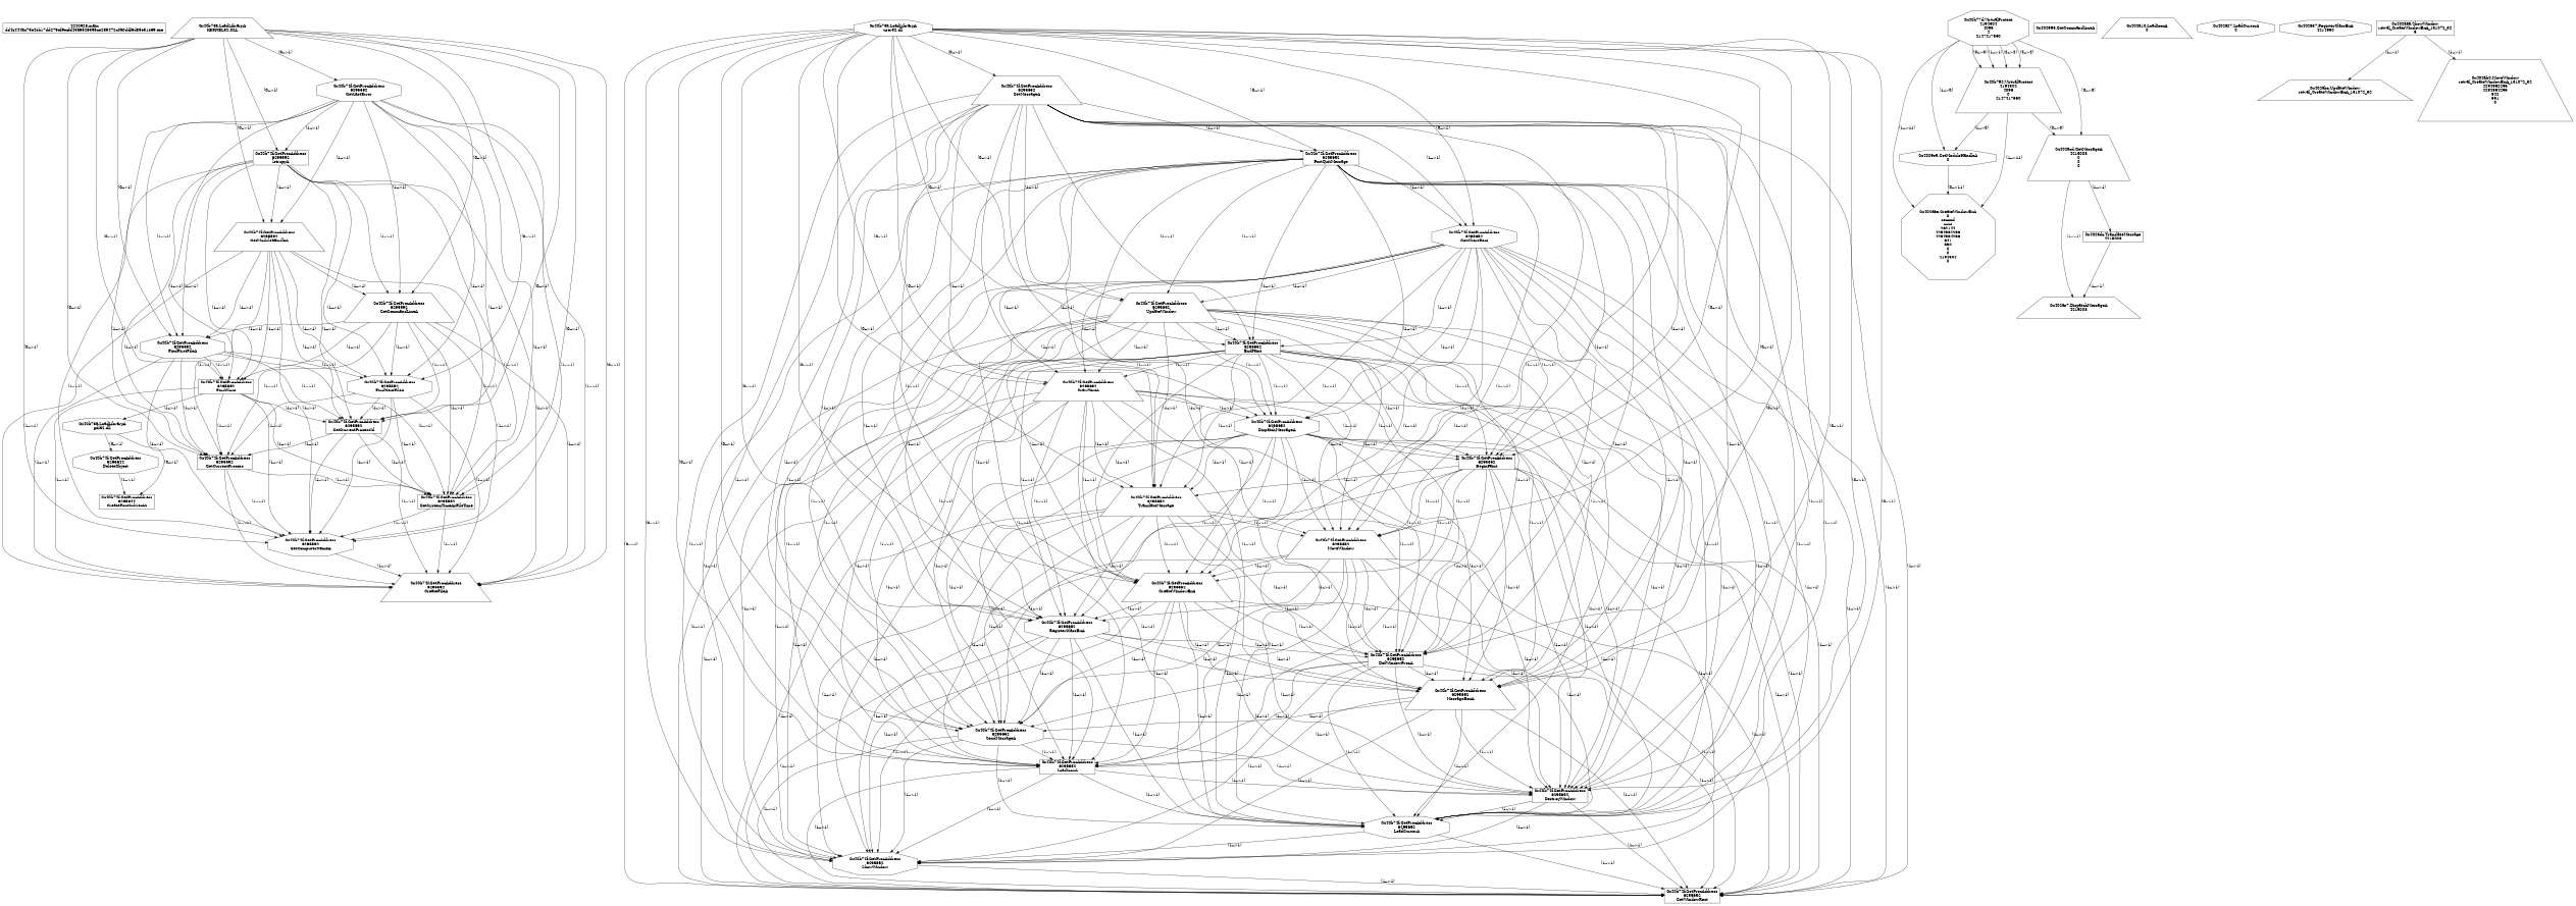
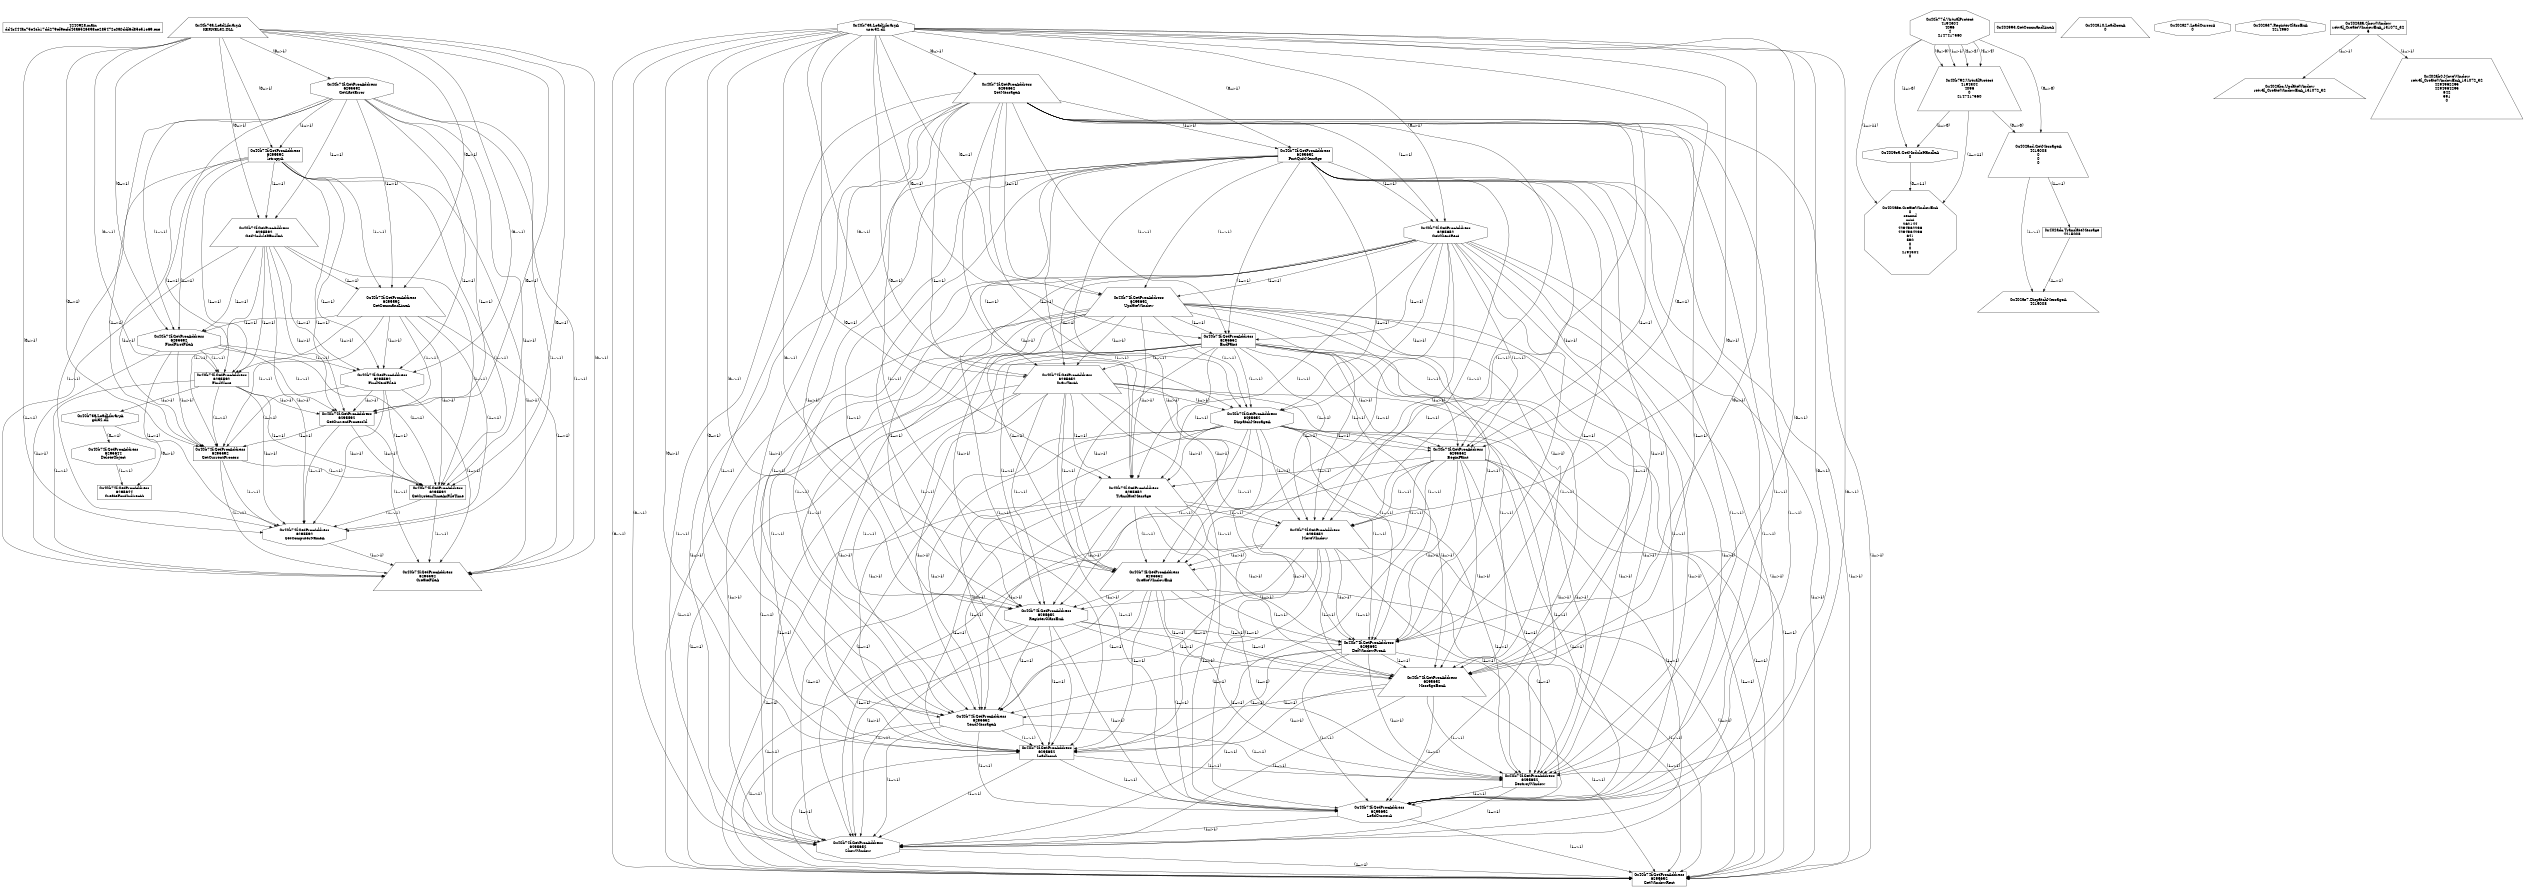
  digraph {
    node [shape=octagon]
    n1 [label="4240928.main\ndd4c444ac75e4eb17dd279ef9ecfd43a6526398ce285472c0a0ddf6d85e51e69.exe" shape=box]
    n2 [label="0x40b73a.LoadLibraryA\nKERNEL32.DLL" shape=trapezium]
    n3 [label="0x40b74f.GetProcAddress\n6295592\nGetLastError"]
    n4 [label="0x40b74f.GetProcAddress\n6295592\nlstrcpyA" shape=box]
    n5 [label="0x40b74f.GetProcAddress\n6295592\nGetModuleHandleA" shape=trapezium]
    n6 [label="0x40b74f.GetProcAddress\n6295592\nGetCommandLineA" shape=trapezium]
    n7 [label="0x40b74f.GetProcAddress\n6295592\nFindFirstFileA"]
    n8 [label="0x40b74f.GetProcAddress\n6295592\nFindClose" shape=box]
    n9 [label="0x40b74f.GetProcAddress\n6295592\nFindNextFileA"]
    n10 [label="0x40b74f.GetProcAddress\n6295592\nGetCurrentProcessId" shape=box]
    n11 [label="0x40b74f.GetProcAddress\n6295592\nGetCurrentProcess" shape=box]
    n12 [label="0x40b74f.GetProcAddress\n6295592\nGetSystemTimeAsFileTime" shape=box]
    n13 [label="0x40b74f.GetProcAddress\n6295592\nGetComputerNameA"]
    n14 [label="0x40b74f.GetProcAddress\n6295592\nCreateFileA" shape=trapezium]
    n15 [label="0x40b73a.LoadLibraryA\ngdi32.dll"]
    n16 [label="0x40b74f.GetProcAddress\n6295644\nDeleteObject"]
    n17 [label="0x40b74f.GetProcAddress\n6295644\nCreateFontIndirectA" shape=box]
    n18 [label="0x40b73a.LoadLibraryA\nuser32.dll"]
    n19 [label="0x40b74f.GetProcAddress\n6295652\nGetMessageA" shape=trapezium]
    n20 [label="0x40b74f.GetProcAddress\n6295652\nPostQuitMessage" shape=box]
    n21 [label="0x40b74f.GetProcAddress\n6295652\nGetClientRect"]
    n22 [label="0x40b74f.GetProcAddress\n6295652\nUpdateWindow" shape=trapezium]
    n23 [label="0x40b74f.GetProcAddress\n6295652\nEndPaint" shape=box]
    n24 [label="0x40b74f.GetProcAddress\n6295652\nDrawTextA" shape=trapezium]
    n25 [label="0x40b74f.GetProcAddress\n6295652\nDispatchMessageA"]
    n26 [label="0x40b74f.GetProcAddress\n6295652\nBeginPaint" shape=box]
    n27 [label="0x40b74f.GetProcAddress\n6295652\nTranslateMessage" shape=trapezium]
    n28 [label="0x40b74f.GetProcAddress\n6295652\nMoveWindow" shape=trapezium]
    n29 [label="0x40b74f.GetProcAddress\n6295652\nCreateWindowExA" shape=trapezium]
    n30 [label="0x40b74f.GetProcAddress\n6295652\nRegisterClassExA"]
    n31 [label="0x40b74f.GetProcAddress\n6295652\nDefWindowProcA" shape=box]
    n32 [label="0x40b74f.GetProcAddress\n6295652\nMessageBoxA" shape=trapezium]
    n33 [label="0x40b74f.GetProcAddress\n6295652\nSendMessageA"]
    n34 [label="0x40b74f.GetProcAddress\n6295652\nLoadIconA" shape=box]
    n35 [label="0x40b74f.GetProcAddress\n6295652\nDestroyWindow" shape=box]
    n36 [label="0x40b74f.GetProcAddress\n6295652\nLoadCursorA"]
    n37 [label="0x40b74f.GetProcAddress\n6295652\nShowWindow"]
    n38 [label="0x40b74f.GetProcAddress\n6295652\nGetWindowRect" shape=box]
    n39 [label="0x40b77d.VirtualProtect\n4194304\n4096\n4\n2147417560"]
    n40 [label="0x40b792.VirtualProtect\n4194304\n4096\n0\n2147417560" shape=trapezium]
    n41 [label="0x4029e5.GetModuleHandleA\n0"]
    n42 [label="0x402a6e.CreateWindowExA\n0\nsecond\nmini\n262144\n4294962296\n4294964296\n641\n590\n0\n0\n4194304\n0"]
    n43 [label="0x402acd.GetMessageA\n4215008\n0\n0\n0" shape=trapezium]
    n44 [label="0x402adc.TranslateMessage\n4215008" shape=box]
    n45 [label="0x402ae7.DispatchMessageA\n4215008" shape=trapezium]
    n46 [label="0x402993.GetCommandLineA\n" shape=box]
    n47 [label="0x402a10.LoadIconA\n0\n" shape=trapezium]
    n48 [label="0x402a27.LoadCursorA\n0\n"]
    n49 [label="0x402a37.RegisterClassExA\n4214960"]
    n50 [label="0x402a8a.ShowWindow\nretval_CreateWindowExA_131072_32\n5" shape=box]
    n51 [label="0x402abc.UpdateWindow\nretval_CreateWindowExA_131072_32" shape=trapezium]
    n52 [label="0x402ab0.MoveWindow\nretval_CreateWindowExA_131072_32\n4294962295\n4294964295\n642\n591\n0" shape=trapezium]
    n2 -> n3 [label="(0-->1)"]
    n2 -> n4 [label="(0-->1)"]
    n2 -> n5 [label="(0-->1)"]
    n2 -> n6 [label="(0-->1)"]
    n2 -> n7 [label="(0-->1)"]
    n2 -> n8 [label="(0-->1)"]
    n2 -> n9 [label="(0-->1)"]
    n2 -> n10 [label="(0-->1)"]
    n2 -> n11 [label="(0-->1)"]
    n2 -> n12 [label="(0-->1)"]
    n2 -> n13 [label="(0-->1)"]
    n2 -> n14 [label="(0-->1)"]
    n3 -> n4 [label="(1-->1)"]
    n3 -> n5 [label="(1-->1)"]
    n3 -> n6 [label="(1-->1)"]
    n3 -> n7 [label="(1-->1)"]
    n3 -> n8 [label="(1-->1)"]
    n3 -> n9 [label="(1-->1)"]
    n3 -> n10 [label="(1-->1)"]
    n3 -> n11 [label="(1-->1)"]
    n3 -> n12 [label="(1-->1)"]
    n3 -> n13 [label="(1-->1)"]
    n3 -> n14 [label="(1-->1)"]
    n4 -> n5 [label="(1-->1)"]
    n4 -> n6 [label="(1-->1)"]
    n4 -> n7 [label="(1-->1)"]
    n4 -> n8 [label="(1-->1)"]
    n4 -> n9 [label="(1-->1)"]
    n4 -> n10 [label="(1-->1)"]
    n4 -> n11 [label="(1-->1)"]
    n4 -> n12 [label="(1-->1)"]
    n4 -> n13 [label="(1-->1)"]
    n4 -> n14 [label="(1-->1)"]
    n5 -> n6 [label="(1-->1)"]
    n5 -> n7 [label="(1-->1)"]
    n5 -> n8 [label="(1-->1)"]
    n5 -> n9 [label="(1-->1)"]
    n5 -> n10 [label="(1-->1)"]
    n5 -> n11 [label="(1-->1)"]
    n5 -> n12 [label="(1-->1)"]
    n5 -> n13 [label="(1-->1)"]
    n5 -> n14 [label="(1-->1)"]
    n6 -> n7 [label="(1-->1)"]
    n6 -> n8 [label="(1-->1)"]
    n6 -> n9 [label="(1-->1)"]
    n6 -> n10 [label="(1-->1)"]
    n6 -> n11 [label="(1-->1)"]
    n6 -> n12 [label="(1-->1)"]
    n6 -> n13 [label="(1-->1)"]
    n6 -> n14 [label="(1-->1)"]
    n7 -> n8 [label="(1-->1)"]
    n7 -> n9 [label="(1-->1)"]
    n7 -> n10 [label="(1-->1)"]
    n7 -> n11 [label="(1-->1)"]
    n7 -> n12 [label="(1-->1)"]
    n7 -> n13 [label="(1-->1)"]
    n7 -> n14 [label="(1-->1)"]
    n8 -> n10 [label="(1-->1)"]
    n8 -> n11 [label="(1-->1)"]
    n8 -> n12 [label="(1-->1)"]
    n8 -> n13 [label="(1-->1)"]
    n8 -> n14 [label="(1-->1)"]
    n8 -> n15 [label="(1-->1)"]
    n9 -> n10 [label="(1-->1)"]
    n9 -> n11 [label="(1-->1)"]
    n9 -> n12 [label="(1-->1)"]
    n9 -> n13 [label="(1-->1)"]
    n9 -> n14 [label="(1-->1)"]
    n10 -> n11 [label="(1-->1)"]
    n10 -> n12 [label="(1-->1)"]
    n10 -> n13 [label="(1-->1)"]
    n10 -> n14 [label="(1-->1)"]
    n11 -> n12 [label="(1-->1)"]
    n11 -> n13 [label="(1-->1)"]
    n11 -> n14 [label="(1-->1)"]
    n12 -> n13 [label="(1-->1)"]
    n12 -> n14 [label="(1-->1)"]
    n13 -> n14 [label="(1-->1)"]
    n15 -> n16 [label="(0-->1)"]
    n15 -> n17 [label="(0-->1)"]
    n16 -> n17 [label="(1-->1)"]
    n18 -> n19 [label="(0-->1)"]
    n18 -> n20 [label="(0-->1)"]
    n18 -> n21 [label="(0-->1)"]
    n18 -> n22 [label="(0-->1)"]
    n18 -> n23 [label="(0-->1)"]
    n18 -> n24 [label="(0-->1)"]
    n18 -> n25 [label="(0-->1)"]
    n18 -> n26 [label="(0-->1)"]
    n18 -> n27 [label="(0-->1)"]
    n18 -> n28 [label="(0-->1)"]
    n18 -> n29 [label="(0-->1)"]
    n18 -> n30 [label="(0-->1)"]
    n18 -> n31 [label="(0-->1)"]
    n18 -> n32 [label="(0-->1)"]
    n18 -> n33 [label="(0-->1)"]
    n18 -> n34 [label="(0-->1)"]
    n18 -> n35 [label="(0-->1)"]
    n18 -> n36 [label="(0-->1)"]
    n18 -> n37 [label="(0-->1)"]
    n18 -> n38 [label="(0-->1)"]
    n19 -> n20 [label="(1-->1)"]
    n19 -> n21 [label="(1-->1)"]
    n19 -> n22 [label="(1-->1)"]
    n19 -> n23 [label="(1-->1)"]
    n19 -> n24 [label="(1-->1)"]
    n19 -> n25 [label="(1-->1)"]
    n19 -> n26 [label="(1-->1)"]
    n19 -> n27 [label="(1-->1)"]
    n19 -> n28 [label="(1-->1)"]
    n19 -> n29 [label="(1-->1)"]
    n19 -> n30 [label="(1-->1)"]
    n19 -> n31 [label="(1-->1)"]
    n19 -> n32 [label="(1-->1)"]
    n19 -> n33 [label="(1-->1)"]
    n19 -> n34 [label="(1-->1)"]
    n19 -> n35 [label="(1-->1)"]
    n19 -> n36 [label="(1-->1)"]
    n19 -> n37 [label="(1-->1)"]
    n19 -> n38 [label="(1-->1)"]
    n20 -> n21 [label="(1-->1)"]
    n20 -> n22 [label="(1-->1)"]
    n20 -> n23 [label="(1-->1)"]
    n20 -> n24 [label="(1-->1)"]
    n20 -> n25 [label="(1-->1)"]
    n20 -> n26 [label="(1-->1)"]
    n20 -> n27 [label="(1-->1)"]
    n20 -> n28 [label="(1-->1)"]
    n20 -> n29 [label="(1-->1)"]
    n20 -> n30 [label="(1-->1)"]
    n20 -> n31 [label="(1-->1)"]
    n20 -> n32 [label="(1-->1)"]
    n20 -> n33 [label="(1-->1)"]
    n20 -> n34 [label="(1-->1)"]
    n20 -> n35 [label="(1-->1)"]
    n20 -> n36 [label="(1-->1)"]
    n20 -> n37 [label="(1-->1)"]
    n20 -> n38 [label="(1-->1)"]
    n21 -> n22 [label="(1-->1)"]
    n21 -> n23 [label="(1-->1)"]
    n21 -> n24 [label="(1-->1)"]
    n21 -> n25 [label="(1-->1)"]
    n21 -> n26 [label="(1-->1)"]
    n21 -> n27 [label="(1-->1)"]
    n21 -> n28 [label="(1-->1)"]
    n21 -> n29 [label="(1-->1)"]
    n21 -> n30 [label="(1-->1)"]
    n21 -> n31 [label="(1-->1)"]
    n21 -> n32 [label="(1-->1)"]
    n21 -> n33 [label="(1-->1)"]
    n21 -> n34 [label="(1-->1)"]
    n21 -> n35 [label="(1-->1)"]
    n21 -> n36 [label="(1-->1)"]
    n21 -> n37 [label="(1-->1)"]
    n21 -> n38 [label="(1-->1)"]
    n22 -> n23 [label="(1-->1)"]
    n22 -> n24 [label="(1-->1)"]
    n22 -> n25 [label="(1-->1)"]
    n22 -> n26 [label="(1-->1)"]
    n22 -> n27 [label="(1-->1)"]
    n22 -> n28 [label="(1-->1)"]
    n22 -> n29 [label="(1-->1)"]
    n22 -> n30 [label="(1-->1)"]
    n22 -> n31 [label="(1-->1)"]
    n22 -> n32 [label="(1-->1)"]
    n22 -> n33 [label="(1-->1)"]
    n22 -> n34 [label="(1-->1)"]
    n22 -> n35 [label="(1-->1)"]
    n22 -> n36 [label="(1-->1)"]
    n22 -> n37 [label="(1-->1)"]
    n22 -> n38 [label="(1-->1)"]
    n23 -> n24 [label="(1-->1)"]
    n23 -> n25 [label="(1-->1)"]
    n23 -> n26 [label="(1-->1)"]
    n23 -> n27 [label="(1-->1)"]
    n23 -> n28 [label="(1-->1)"]
    n23 -> n29 [label="(1-->1)"]
    n23 -> n30 [label="(1-->1)"]
    n23 -> n31 [label="(1-->1)"]
    n23 -> n32 [label="(1-->1)"]
    n23 -> n33 [label="(1-->1)"]
    n23 -> n34 [label="(1-->1)"]
    n23 -> n35 [label="(1-->1)"]
    n23 -> n36 [label="(1-->1)"]
    n23 -> n37 [label="(1-->1)"]
    n23 -> n38 [label="(1-->1)"]
    n24 -> n25 [label="(1-->1)"]
    n24 -> n26 [label="(1-->1)"]
    n24 -> n27 [label="(1-->1)"]
    n24 -> n28 [label="(1-->1)"]
    n24 -> n29 [label="(1-->1)"]
    n24 -> n30 [label="(1-->1)"]
    n24 -> n31 [label="(1-->1)"]
    n24 -> n32 [label="(1-->1)"]
    n24 -> n33 [label="(1-->1)"]
    n24 -> n34 [label="(1-->1)"]
    n24 -> n35 [label="(1-->1)"]
    n24 -> n36 [label="(1-->1)"]
    n24 -> n37 [label="(1-->1)"]
    n24 -> n38 [label="(1-->1)"]
    n25 -> n26 [label="(1-->1)"]
    n25 -> n27 [label="(1-->1)"]
    n25 -> n28 [label="(1-->1)"]
    n25 -> n29 [label="(1-->1)"]
    n25 -> n30 [label="(1-->1)"]
    n25 -> n31 [label="(1-->1)"]
    n25 -> n32 [label="(1-->1)"]
    n25 -> n33 [label="(1-->1)"]
    n25 -> n34 [label="(1-->1)"]
    n25 -> n35 [label="(1-->1)"]
    n25 -> n36 [label="(1-->1)"]
    n25 -> n37 [label="(1-->1)"]
    n25 -> n38 [label="(1-->1)"]
    n26 -> n27 [label="(1-->1)"]
    n26 -> n28 [label="(1-->1)"]
    n26 -> n29 [label="(1-->1)"]
    n26 -> n31 [label="(1-->1)"]
    n26 -> n32 [label="(1-->1)"]
    n26 -> n33 [label="(1-->1)"]
    n26 -> n34 [label="(1-->1)"]
    n26 -> n35 [label="(1-->1)"]
    n26 -> n36 [label="(1-->1)"]
    n26 -> n37 [label="(1-->1)"]
    n26 -> n38 [label="(1-->1)"]
    n27 -> n28 [label="(1-->1)"]
    n27 -> n29 [label="(1-->1)"]
    n27 -> n30 [label="(1-->1)"]
    n27 -> n31 [label="(1-->1)"]
    n27 -> n32 [label="(1-->1)"]
    n27 -> n33 [label="(1-->1)"]
    n27 -> n34 [label="(1-->1)"]
    n27 -> n35 [label="(1-->1)"]
    n27 -> n36 [label="(1-->1)"]
    n27 -> n37 [label="(1-->1)"]
    n27 -> n38 [label="(1-->1)"]
    n28 -> n29 [label="(1-->1)"]
    n28 -> n30 [label="(1-->1)"]
    n28 -> n31 [label="(1-->1)"]
    n28 -> n32 [label="(1-->1)"]
    n28 -> n33 [label="(1-->1)"]
    n28 -> n34 [label="(1-->1)"]
    n28 -> n35 [label="(1-->1)"]
    n28 -> n36 [label="(1-->1)"]
    n28 -> n37 [label="(1-->1)"]
    n28 -> n38 [label="(1-->1)"]
    n29 -> n30 [label="(1-->1)"]
    n29 -> n31 [label="(1-->1)"]
    n29 -> n32 [label="(1-->1)"]
    n29 -> n33 [label="(1-->1)"]
    n29 -> n34 [label="(1-->1)"]
    n29 -> n35 [label="(1-->1)"]
    n29 -> n36 [label="(1-->1)"]
    n29 -> n37 [label="(1-->1)"]
    n29 -> n38 [label="(1-->1)"]
    n30 -> n31 [label="(1-->1)"]
    n30 -> n32 [label="(1-->1)"]
    n30 -> n33 [label="(1-->1)"]
    n30 -> n34 [label="(1-->1)"]
    n30 -> n35 [label="(1-->1)"]
    n30 -> n36 [label="(1-->1)"]
    n30 -> n37 [label="(1-->1)"]
    n30 -> n38 [label="(1-->1)"]
    n31 -> n32 [label="(1-->1)"]
    n31 -> n33 [label="(1-->1)"]
    n31 -> n34 [label="(1-->1)"]
    n31 -> n35 [label="(1-->1)"]
    n31 -> n36 [label="(1-->1)"]
    n31 -> n37 [label="(1-->1)"]
    n31 -> n38 [label="(1-->1)"]
    n32 -> n33 [label="(1-->1)"]
    n32 -> n34 [label="(1-->1)"]
    n32 -> n35 [label="(1-->1)"]
    n32 -> n36 [label="(1-->1)"]
    n32 -> n37 [label="(1-->1)"]
    n32 -> n38 [label="(1-->1)"]
    n33 -> n34 [label="(1-->1)"]
    n33 -> n35 [label="(1-->1)"]
    n33 -> n36 [label="(1-->1)"]
    n33 -> n37 [label="(1-->1)"]
    n33 -> n38 [label="(1-->1)"]
    n34 -> n35 [label="(1-->1)"]
    n34 -> n36 [label="(1-->1)"]
    n34 -> n37 [label="(1-->1)"]
    n34 -> n38 [label="(1-->1)"]
    n35 -> n36 [label="(1-->1)"]
    n35 -> n37 [label="(1-->1)"]
-   n35 -> n38 [label="(1-->1)"]
    n36 -> n37 [label="(1-->1)"]
    n36 -> n38 [label="(1-->1)"]
    n37 -> n38 [label="(1-->1)"]
    n39 -> n40 [label="(1-->1)"]
    n39 -> n40 [label="(2-->2)"]
    n39 -> n40 [label="(4-->4)"]
    n39 -> n40 [label="(0-->0)"]
    n39 -> n41 [label="(1-->0)"]
    n39 -> n42 [label="(1-->11)"]
    n39 -> n43 [label="(0-->0)"]
    n40 -> n41 [label="(1-->0)"]
    n40 -> n42 [label="(1-->11)"]
    n40 -> n43 [label="(0-->0)"]
    n41 -> n42 [label="(0-->11)"]
    n43 -> n44 [label="(1-->1)"]
    n43 -> n45 [label="(1-->1)"]
    n44 -> n45 [label="(1-->1)"]
    n50 -> n51 [label="(1-->1)"]
    n50 -> n52 [label="(1-->1)"]
  }
